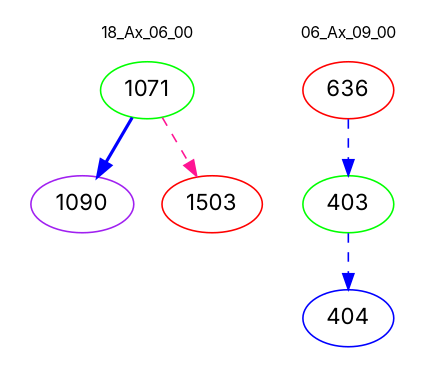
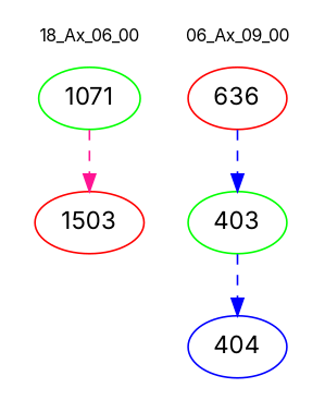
  digraph {
    fontname=Inter
    node [color=green fontname=Inter]
    edge [color=blue fontname=Inter style=dashed]
    n1 [label=1071]
-   n2 [color=purple label=1090]
    n3 [color=red label=1503]
    n4 [label=403]
    n5 [color=blue label=404]
    n6 [color=red label=636]
    subgraph cluster_1 {
      color=white
      fontsize=10
      label="18_Ax_06_00"
      n1
-     n2
      n3
    }
    subgraph cluster_2 {
      color=white
      fontsize=10
      label="06_Ax_09_00"
      n4
      n5
      n6
    }
-   n1 -> n2 [style=bold]
    n1 -> n3 [color=deeppink]
    n4 -> n5
    n6 -> n4
  }
